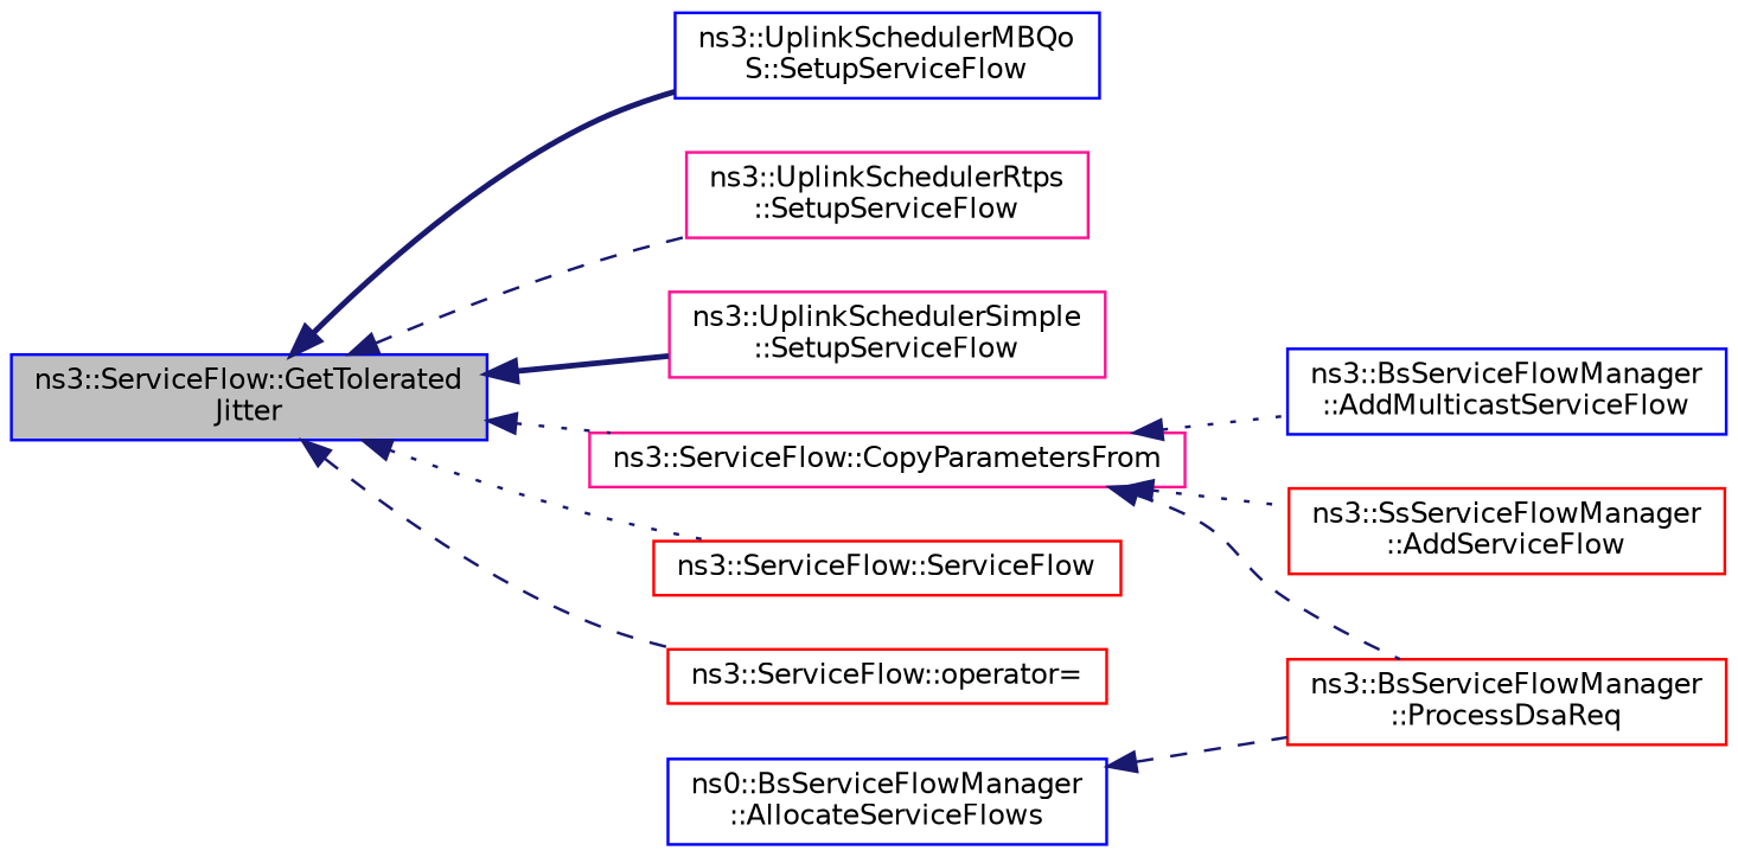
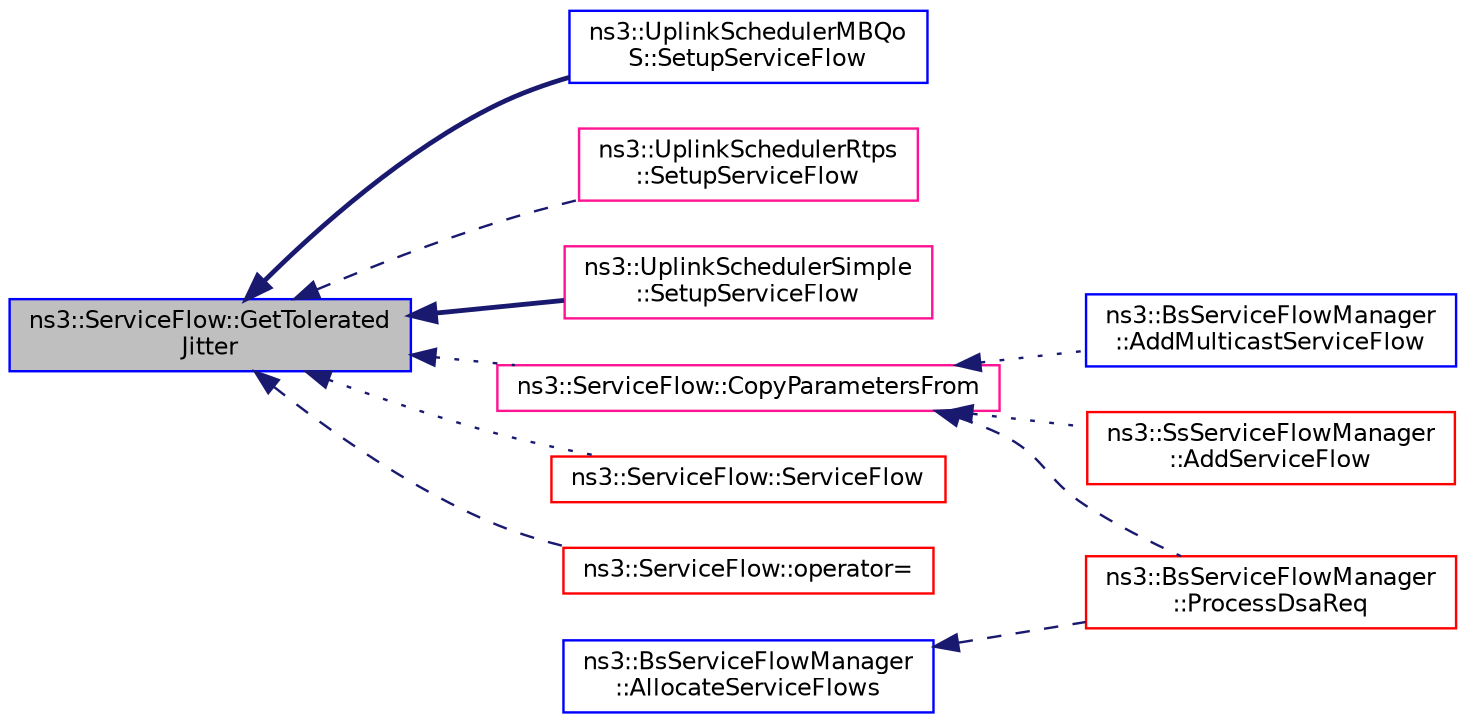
  digraph {
    rankdir=LR
    node [color=blue fillcolor=white fontname=Helvetica fontsize=10 shape=record style=filled]
    edge [color=midnightblue dir=back fontname=Helvetica fontsize=10 labelfontname=Helvetica labelfontsize=10 style=dashed]
    n1 [fillcolor=grey75 fontcolor=black height=0.2 label="ns3::ServiceFlow::GetTolerated\lJitter" width=0.4]
    n2 [height=0.2 label="ns3::UplinkSchedulerMBQo\lS::SetupServiceFlow" width=0.4]
    n3 [color=deeppink height=0.2 label="ns3::UplinkSchedulerRtps\l::SetupServiceFlow" width=0.4]
    n4 [color=deeppink height=0.2 label="ns3::UplinkSchedulerSimple\l::SetupServiceFlow" width=0.4]
    n5 [color=deeppink height=0.2 label="ns3::ServiceFlow::CopyParametersFrom" width=0.4]
    n6 [color=red height=0.2 label="ns3::ServiceFlow::ServiceFlow" width=0.4]
    n7 [color=red height=0.2 label="ns3::ServiceFlow::operator=" width=0.4]
    n8 [color=red height=0.2 label="ns3::BsServiceFlowManager\l::ProcessDsaReq" width=0.4]
    n9 [height=0.2 label="ns3::BsServiceFlowManager\l::AddMulticastServiceFlow" width=0.4]
    n10 [color=red height=0.2 label="ns3::SsServiceFlowManager\l::AddServiceFlow" width=0.4]
-   n11 [height=0.2 label="ns0::BsServiceFlowManager\l::AllocateServiceFlows" width=0.4]
+   n11 [height=0.2 label="ns3::BsServiceFlowManager\l::AllocateServiceFlows" width=0.4]
    n1 -> n2 [style=bold]
    n1 -> n3
    n1 -> n4 [style=bold]
    n1 -> n5 [style=dotted]
    n1 -> n6 [style=dotted]
    n1 -> n7
    n5 -> n8
    n5 -> n9 [style=dotted]
    n5 -> n10 [style=dotted]
    n11 -> n8
  }
